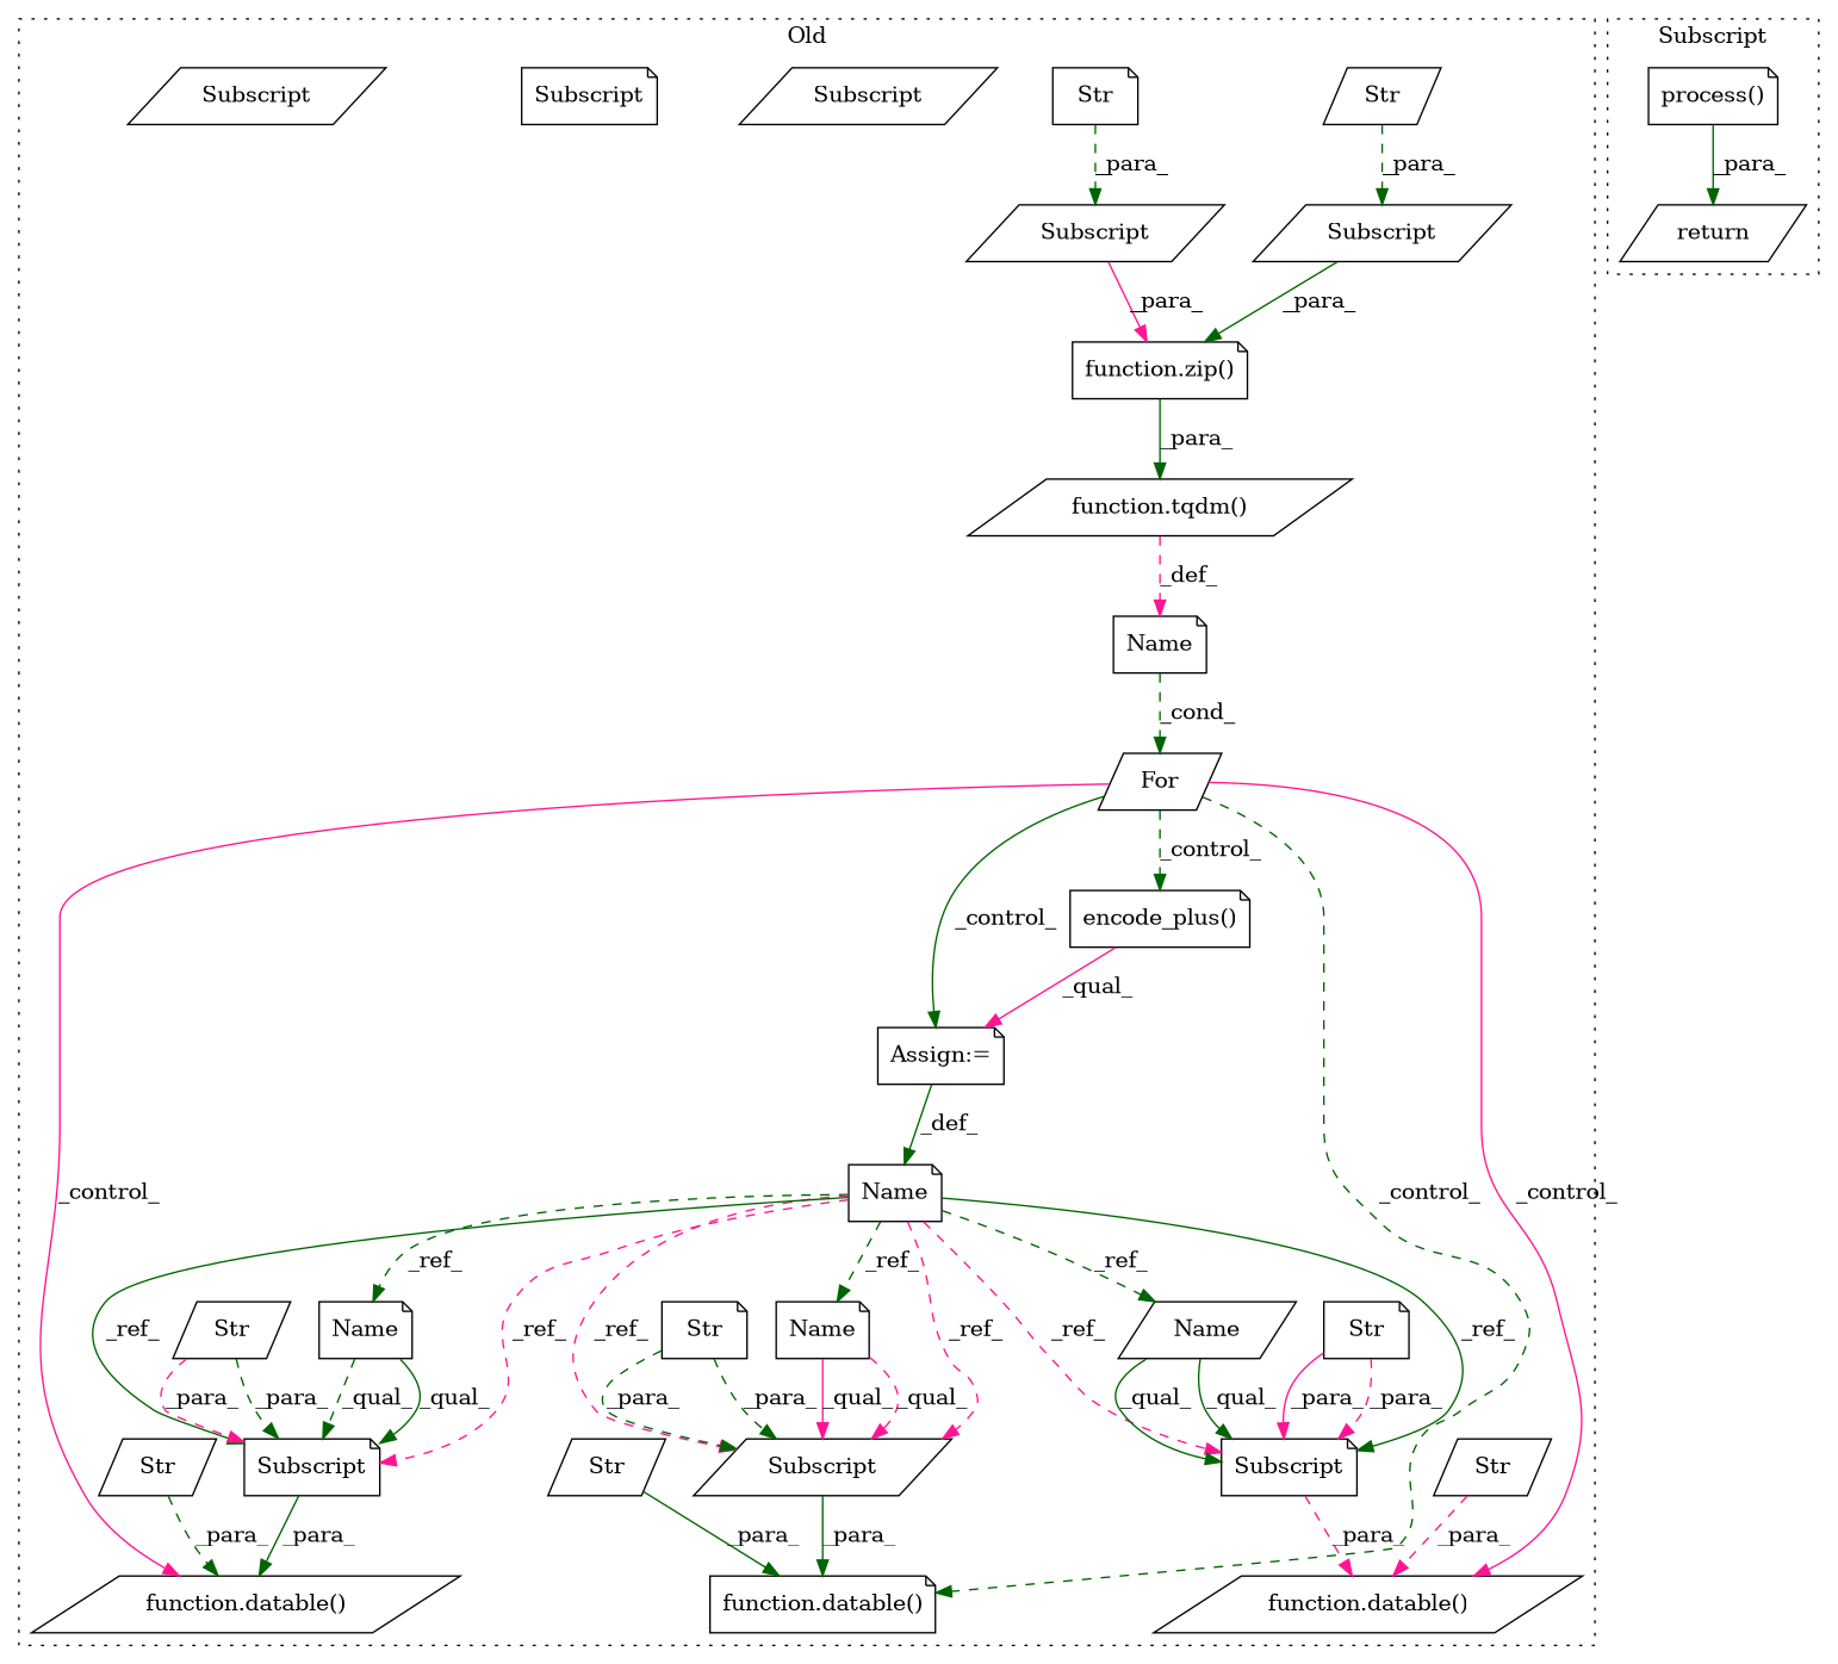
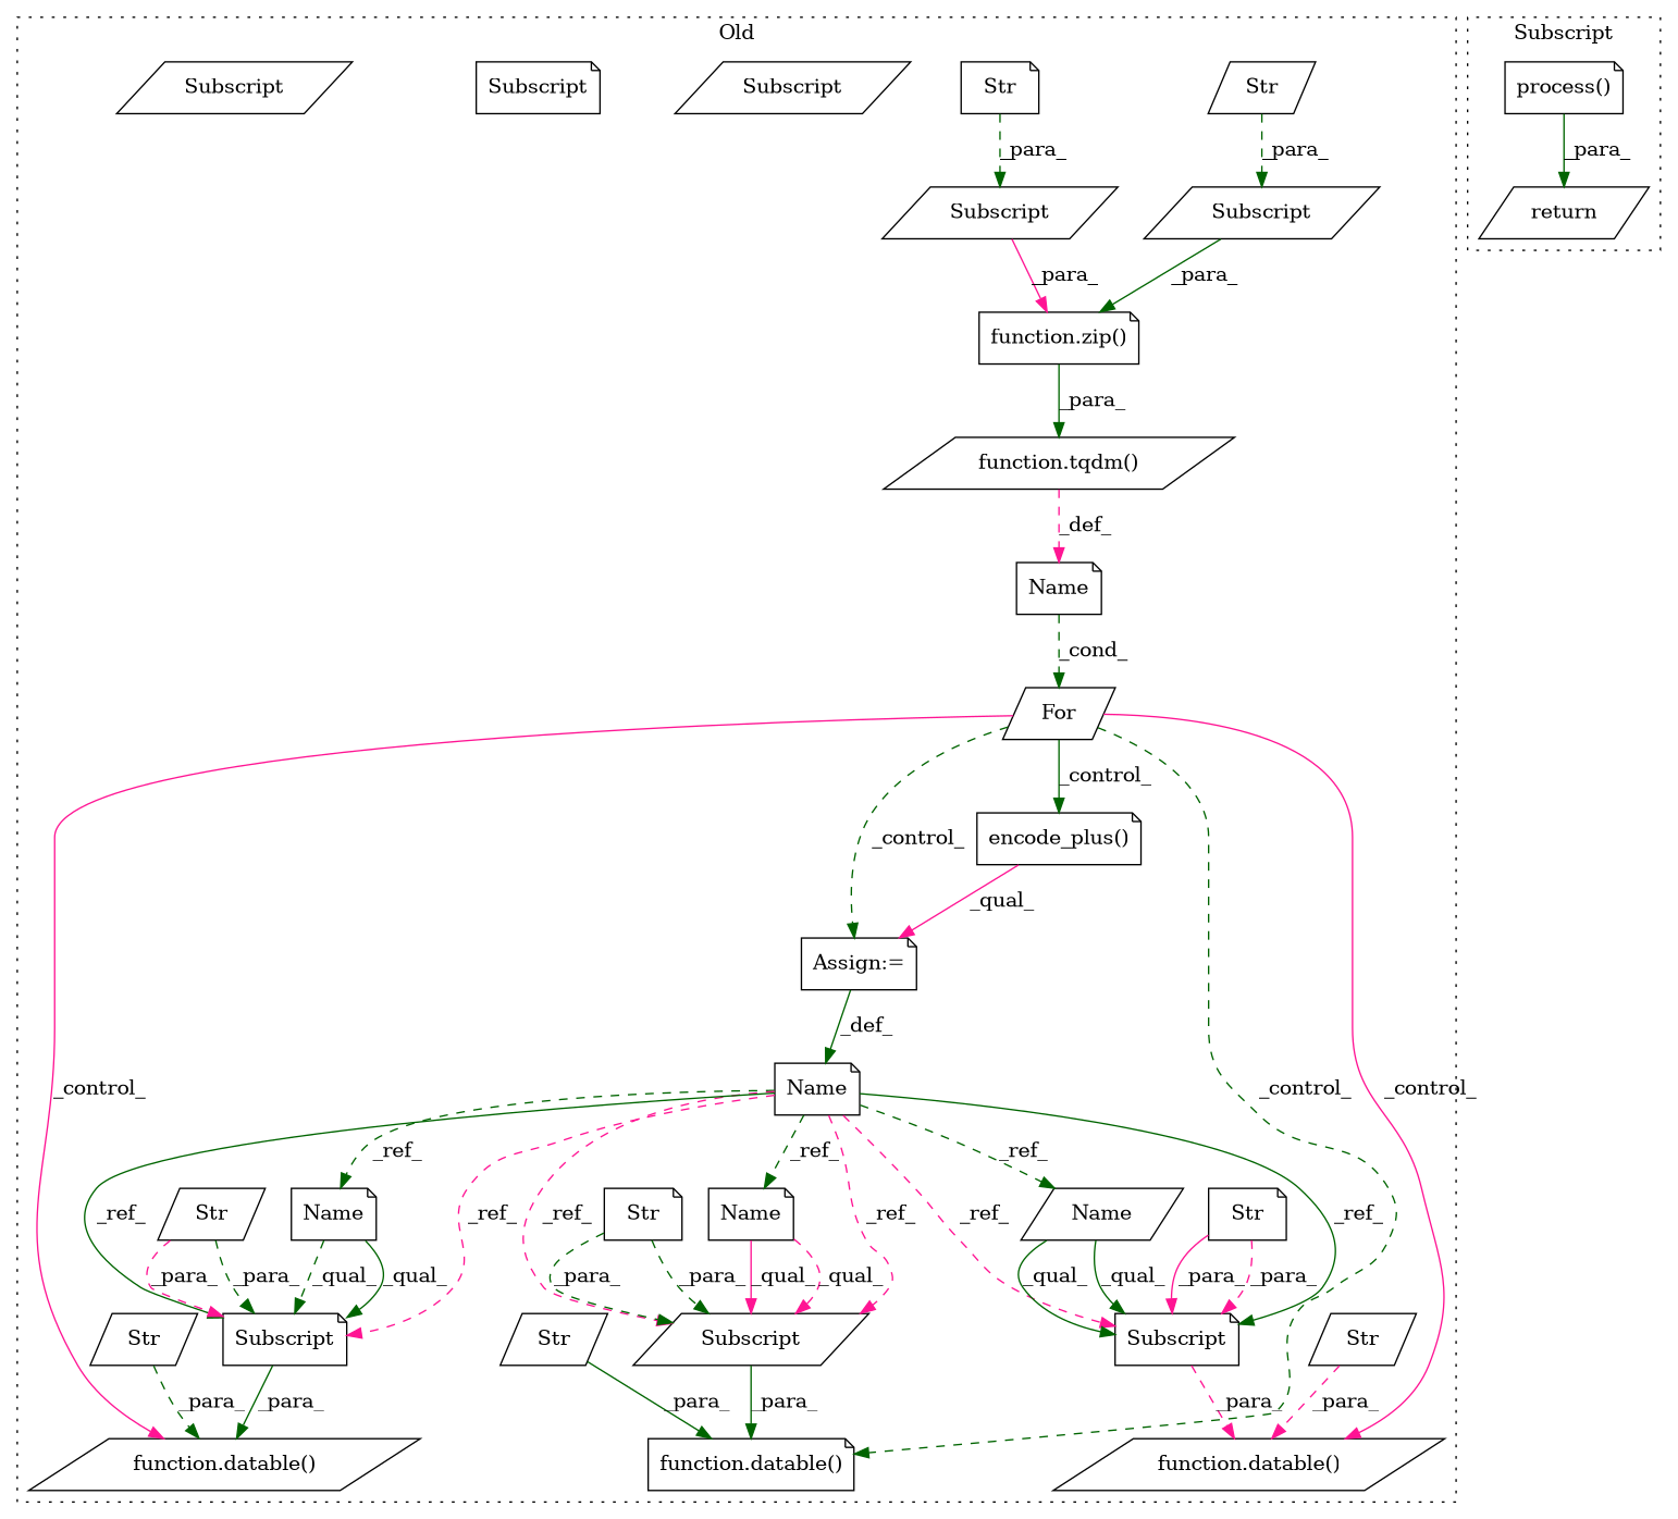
  digraph {
    node [a=63 l=14 s="1820,0" shape=parallelogram]
    edge [color=darkgreen style=dashed]
    n1 [a=107 l="4,14" label=For s="1129,1297"]
    n2 [a=87 l=5 label=Name s=1153 shape=note]
    n3 [a=68 l=3 label="Assign:=" s=1325 shape=note]
    n4 [a=75 l="5,76" label="function.tqdm()" s="1162,1221"]
    n5 [a=75 l="4,1" label="function.zip()" s="1167,1220" shape=note]
    n6 [l="16,0" label=Subscript s="1171,0"]
    n7 [a=66 l=10 label=Str s=1176]
    n8 [l="16,0" label=Subscript s="1189,0"]
    n9 [a=66 l=10 label=Str s=1194 shape=note]
    n10 [a=75 l=391 label="encode_plus()" s=1328 shape=note]
    n11 [a=75 l="8,1" label="function.datable()" s="1866,1924"]
    n12 [a=87 label=Name s=1311 shape=note]
    n13 [l="32,0" label=Subscript]
    n14 [a=66 l=16 label=Str s=1835]
    n15 [l="27,0" label=Subscript s="1753,0" shape=note]
    n16 [a=66 l=16 label=Str s=1874]
    n17 [l="32,0" label=Subscript s="1892,0"]
    n18 [a=66 l=16 label=Str s=1907 shape=note]
    n19 [a=66 l=11 label=Str s=1768 shape=note]
    n20 [a=75 l="8,1" label="function.datable()" s="1732,1780" shape=note]
    n21 [a=66 l=11 label=Str s=1740]
    n22 [a=75 l="8,1" label="function.datable()" s="1794,1852"]
    n23 [a=66 l=16 label=Str s=1802]
    n24 [a=87 label=Name s=1753 shape=note]
    n25 [l="32,0" label=Subscript s="1892,0" shape=note]
    n26 [a=87 label=Name s=1820 shape=note]
    n27 [l="27,0" label=Subscript s="1753,0"]
    n28 [a=87 label=Name s=1892]
    n29 [l="32,0" label=Subscript shape=note]
    n30 [a=75 l="13,1" label="process()" s="2402,2419" shape=note]
    n31 [a=93 l=7 label=return s=2395]
    subgraph cluster_1 {
      label=Old
      style=dotted
      n1
      n2
      n3
      n4
      n5
      n6
      n7
      n8
      n9
      n10
      n11
      n12
      n13
      n14
      n15
      n16
      n17
      n18
      n19
      n20
      n21
      n22
      n23
      n24
      n25
      n26
      n27
      n28
      n29
    }
    subgraph cluster_2 {
      label=Subscript
      style=dotted
      n30
      n31
    }
-   n1 -> n3 [label=_control_ style=solid]
-   n1 -> n10 [label=_control_]
+   n1 -> n3 [label=_control_]
+   n1 -> n10 [label=_control_ style=solid]
    n1 -> n11 [color=deeppink label=_control_ style=solid]
    n1 -> n20 [label=_control_]
    n1 -> n22 [color=deeppink label=_control_ style=solid]
    n2 -> n1 [label=_cond_]
    n3 -> n12 [label=_def_ style=solid]
    n4 -> n2 [color=deeppink label=_def_]
    n5 -> n4 [label=_para_ style=solid]
    n6 -> n5 [label=_para_ style=solid]
    n7 -> n6 [label=_para_]
    n8 -> n5 [color=deeppink label=_para_ style=solid]
    n9 -> n8 [label=_para_]
    n10 -> n3 [color=deeppink label=_qual_ style=solid]
    n12 -> n24 [label=_ref_]
    n12 -> n25 [label=_ref_ style=solid]
    n12 -> n25 [color=deeppink label=_ref_]
    n12 -> n26 [label=_ref_]
    n12 -> n27 [color=deeppink label=_ref_]
    n12 -> n27 [color=deeppink label=_ref_]
    n12 -> n28 [label=_ref_]
    n12 -> n29 [color=deeppink label=_ref_]
    n12 -> n29 [label=_ref_ style=solid]
    n14 -> n29 [label=_para_]
    n14 -> n29 [color=deeppink label=_para_]
    n16 -> n11 [color=deeppink label=_para_]
    n18 -> n25 [color=deeppink label=_para_ style=solid]
    n18 -> n25 [color=deeppink label=_para_]
    n19 -> n27 [label=_para_]
    n19 -> n27 [label=_para_]
    n21 -> n20 [label=_para_ style=solid]
    n23 -> n22 [label=_para_]
    n24 -> n27 [color=deeppink label=_qual_ style=solid]
    n24 -> n27 [color=deeppink label=_qual_]
    n25 -> n11 [color=deeppink label=_para_]
    n26 -> n29 [label=_qual_]
    n26 -> n29 [label=_qual_ style=solid]
    n27 -> n20 [label=_para_ style=solid]
    n28 -> n25 [label=_qual_ style=solid]
    n28 -> n25 [label=_qual_ style=solid]
    n29 -> n22 [label=_para_ style=solid]
    n30 -> n31 [label=_para_ style=solid]
  }
